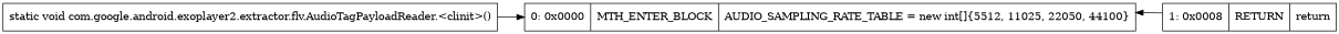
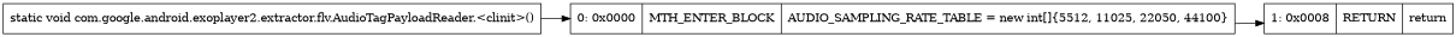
  digraph {
    rankdir=LR
    node [shape=record]
    n1 [label="{0\:\ 0x0000|MTH_ENTER_BLOCK\l|AUDIO_SAMPLING_RATE_TABLE = new int[]\{5512, 11025, 22050, 44100\}\l}"]
    n2 [label="{1\:\ 0x0008|RETURN\l|return\l}"]
    n3 [label="{static void com.google.android.exoplayer2.extractor.flv.AudioTagPayloadReader.\<clinit\>() }"]
-   n2 -> n1
+   n1 -> n2
    n3 -> n1
  }
